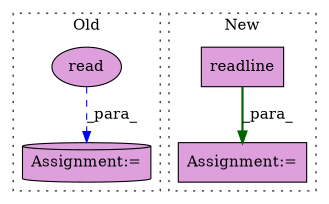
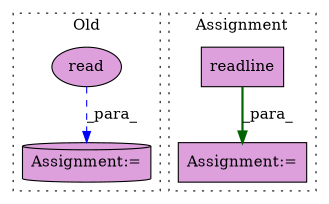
  digraph {
    node [a=32 shape=box style=filled fillcolor=plum]
    n1 [l=6 label=read s=1292 shape=ellipse]
    n2 [a=7 l=1 label="Assignment:=" s=1289 shape=cylinder]
    n3 [l=10 label=readline s=1561]
    n4 [a=7 l=35 label="Assignment:=" s=1700]
    subgraph cluster_1 {
      label=Old
      style=dotted
      n1
      n2
    }
    subgraph cluster_2 {
-     label=New
+     label=Assignment
      style=dotted
      n3
      n4
    }
    n1 -> n2 [label=_para_ color=blue style=dashed]
    n3 -> n4 [label=_para_ color=darkgreen style=bold]
  }
